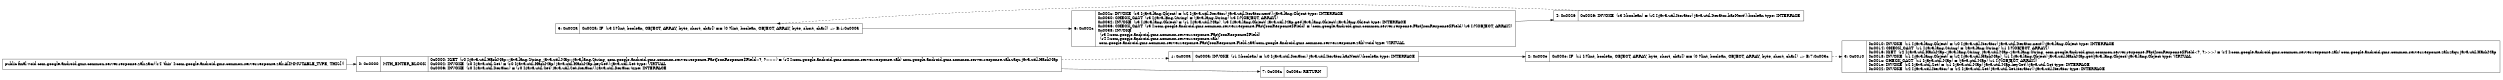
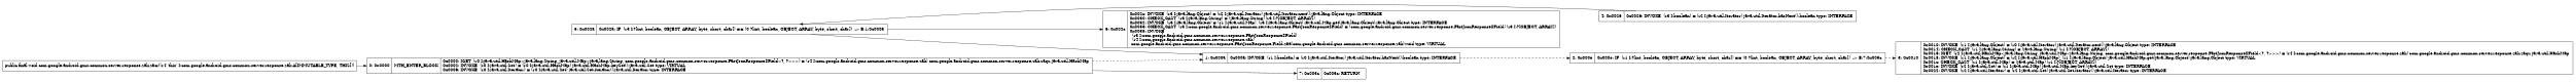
  digraph {
    rankdir=LR
    node [shape=record]
    n1 [label="{0\:\ 0x0000|MTH_ENTER_BLOCK\l|0x0000: IGET  (r0 I:java.util.HashMap\<java.lang.String, java.util.Map\<java.lang.String, com.google.android.gms.common.server.response.FastJsonResponse$Field\<?, ?\>\>\>) = (r4 I:com.google.android.gms.common.server.response.zak) com.google.android.gms.common.server.response.zak.zaqu java.util.HashMap \l0x0002: INVOKE  (r0 I:java.util.Set) = (r0 I:java.util.HashMap) java.util.HashMap.keySet():java.util.Set type: VIRTUAL \l0x0006: INVOKE  (r0 I:java.util.Iterator) = (r0 I:java.util.Set) java.util.Set.iterator():java.util.Iterator type: INTERFACE \l}"]
    n2 [label="{1\:\ 0x000a|0x000a: INVOKE  (r1 I:boolean) = (r0 I:java.util.Iterator) java.util.Iterator.hasNext():boolean type: INTERFACE \l}"]
    n3 [label="{7\:\ 0x003c|0x003c: RETURN   \l}"]
    n4 [label="{2\:\ 0x000e|0x000e: IF  (r1 I:?[int, boolean, OBJECT, ARRAY, byte, short, char]) == (0 ?[int, boolean, OBJECT, ARRAY, byte, short, char])  \-\> B:7:0x003c \l}"]
    n5 [label="{3\:\ 0x0010|0x0010: INVOKE  (r1 I:java.lang.Object) = (r0 I:java.util.Iterator) java.util.Iterator.next():java.lang.Object type: INTERFACE \l0x0014: CHECK_CAST  (r1 I:java.lang.String) = (java.lang.String) (r1 I:?[OBJECT, ARRAY]) \l0x0016: IGET  (r2 I:java.util.HashMap\<java.lang.String, java.util.Map\<java.lang.String, com.google.android.gms.common.server.response.FastJsonResponse$Field\<?, ?\>\>\>) = (r4 I:com.google.android.gms.common.server.response.zak) com.google.android.gms.common.server.response.zak.zaqu java.util.HashMap \l0x0018: INVOKE  (r1 I:java.lang.Object) = (r2 I:java.util.HashMap), (r1 I:java.lang.Object) java.util.HashMap.get(java.lang.Object):java.lang.Object type: VIRTUAL \l0x001c: CHECK_CAST  (r1 I:java.util.Map) = (java.util.Map) (r1 I:?[OBJECT, ARRAY]) \l0x001e: INVOKE  (r2 I:java.util.Set) = (r1 I:java.util.Map) java.util.Map.keySet():java.util.Set type: INTERFACE \l0x0022: INVOKE  (r2 I:java.util.Iterator) = (r2 I:java.util.Set) java.util.Set.iterator():java.util.Iterator type: INTERFACE \l}"]
    n6 [label="{4\:\ 0x0026|0x0026: INVOKE  (r3 I:boolean) = (r2 I:java.util.Iterator) java.util.Iterator.hasNext():boolean type: INTERFACE \l}"]
    n7 [label="{5\:\ 0x002a|0x002a: IF  (r3 I:?[int, boolean, OBJECT, ARRAY, byte, short, char]) == (0 ?[int, boolean, OBJECT, ARRAY, byte, short, char])  \-\> B:1:0x000a \l}"]
    n8 [label="{6\:\ 0x002c|0x002c: INVOKE  (r3 I:java.lang.Object) = (r2 I:java.util.Iterator) java.util.Iterator.next():java.lang.Object type: INTERFACE \l0x0030: CHECK_CAST  (r3 I:java.lang.String) = (java.lang.String) (r3 I:?[OBJECT, ARRAY]) \l0x0032: INVOKE  (r3 I:java.lang.Object) = (r1 I:java.util.Map), (r3 I:java.lang.Object) java.util.Map.get(java.lang.Object):java.lang.Object type: INTERFACE \l0x0036: CHECK_CAST  (r3 I:com.google.android.gms.common.server.response.FastJsonResponse$Field) = (com.google.android.gms.common.server.response.FastJsonResponse$Field) (r3 I:?[OBJECT, ARRAY]) \l0x0038: INVOKE  \l  (r3 I:com.google.android.gms.common.server.response.FastJsonResponse$Field)\l  (r4 I:com.google.android.gms.common.server.response.zak)\l com.google.android.gms.common.server.response.FastJsonResponse.Field.zaa(com.google.android.gms.common.server.response.zak):void type: VIRTUAL \l}"]
    n9 [label="{public final void com.google.android.gms.common.server.response.zak.zacr((r4 'this' I:com.google.android.gms.common.server.response.zak A[IMMUTABLE_TYPE, THIS])) }"]
    n1 -> n2 [style=dashed]
    n1 -> n3
-   n2 -> n4
+   n2 -> n4 [style=dashed]
    n4 -> n5 [style=dashed]
-   n6 -> n7 [style=dashed]
+   n6 -> n7
+   n7 -> n2
    n7 -> n8 [style=solid]
-   n8 -> n6
    n9 -> n1
  }
